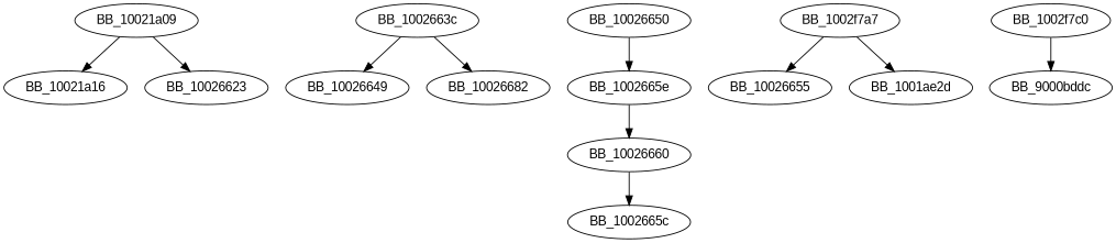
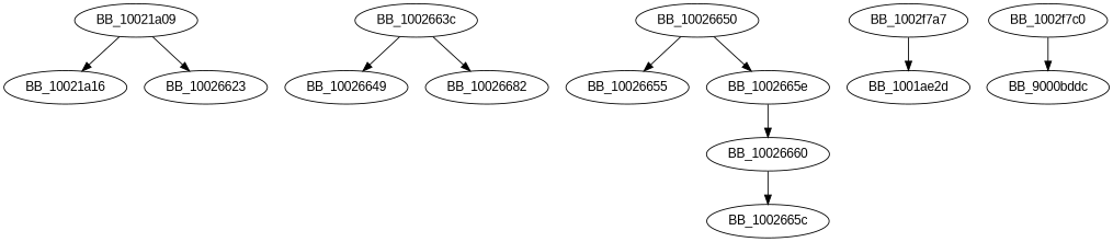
  digraph {
    fontname="Liberation Sans"
    node [fontname="Liberation Sans"]
    edge [fontname="Liberation Sans"]
    BB_10021a09
    BB_10021a16
    BB_10026623
    BB_1002663c
    BB_10026649
    BB_10026682
    BB_10026650
    BB_10026655
    BB_1002665e
    BB_10026660
    BB_1002665c
    BB_1002f7a7
    BB_1001ae2d
    n14 [label=BB_9000bddc]
    BB_1002f7c0
    BB_10021a09 -> BB_10021a16
    BB_10021a09 -> BB_10026623
    BB_1002663c -> BB_10026649
    BB_1002663c -> BB_10026682
-   BB_1002f7a7 -> BB_10026655
+   BB_10026650 -> BB_10026655
    BB_10026650 -> BB_1002665e
    BB_1002665e -> BB_10026660
    BB_10026660 -> BB_1002665c
    BB_1002f7a7 -> BB_1001ae2d
    BB_1002f7c0 -> n14
  }
